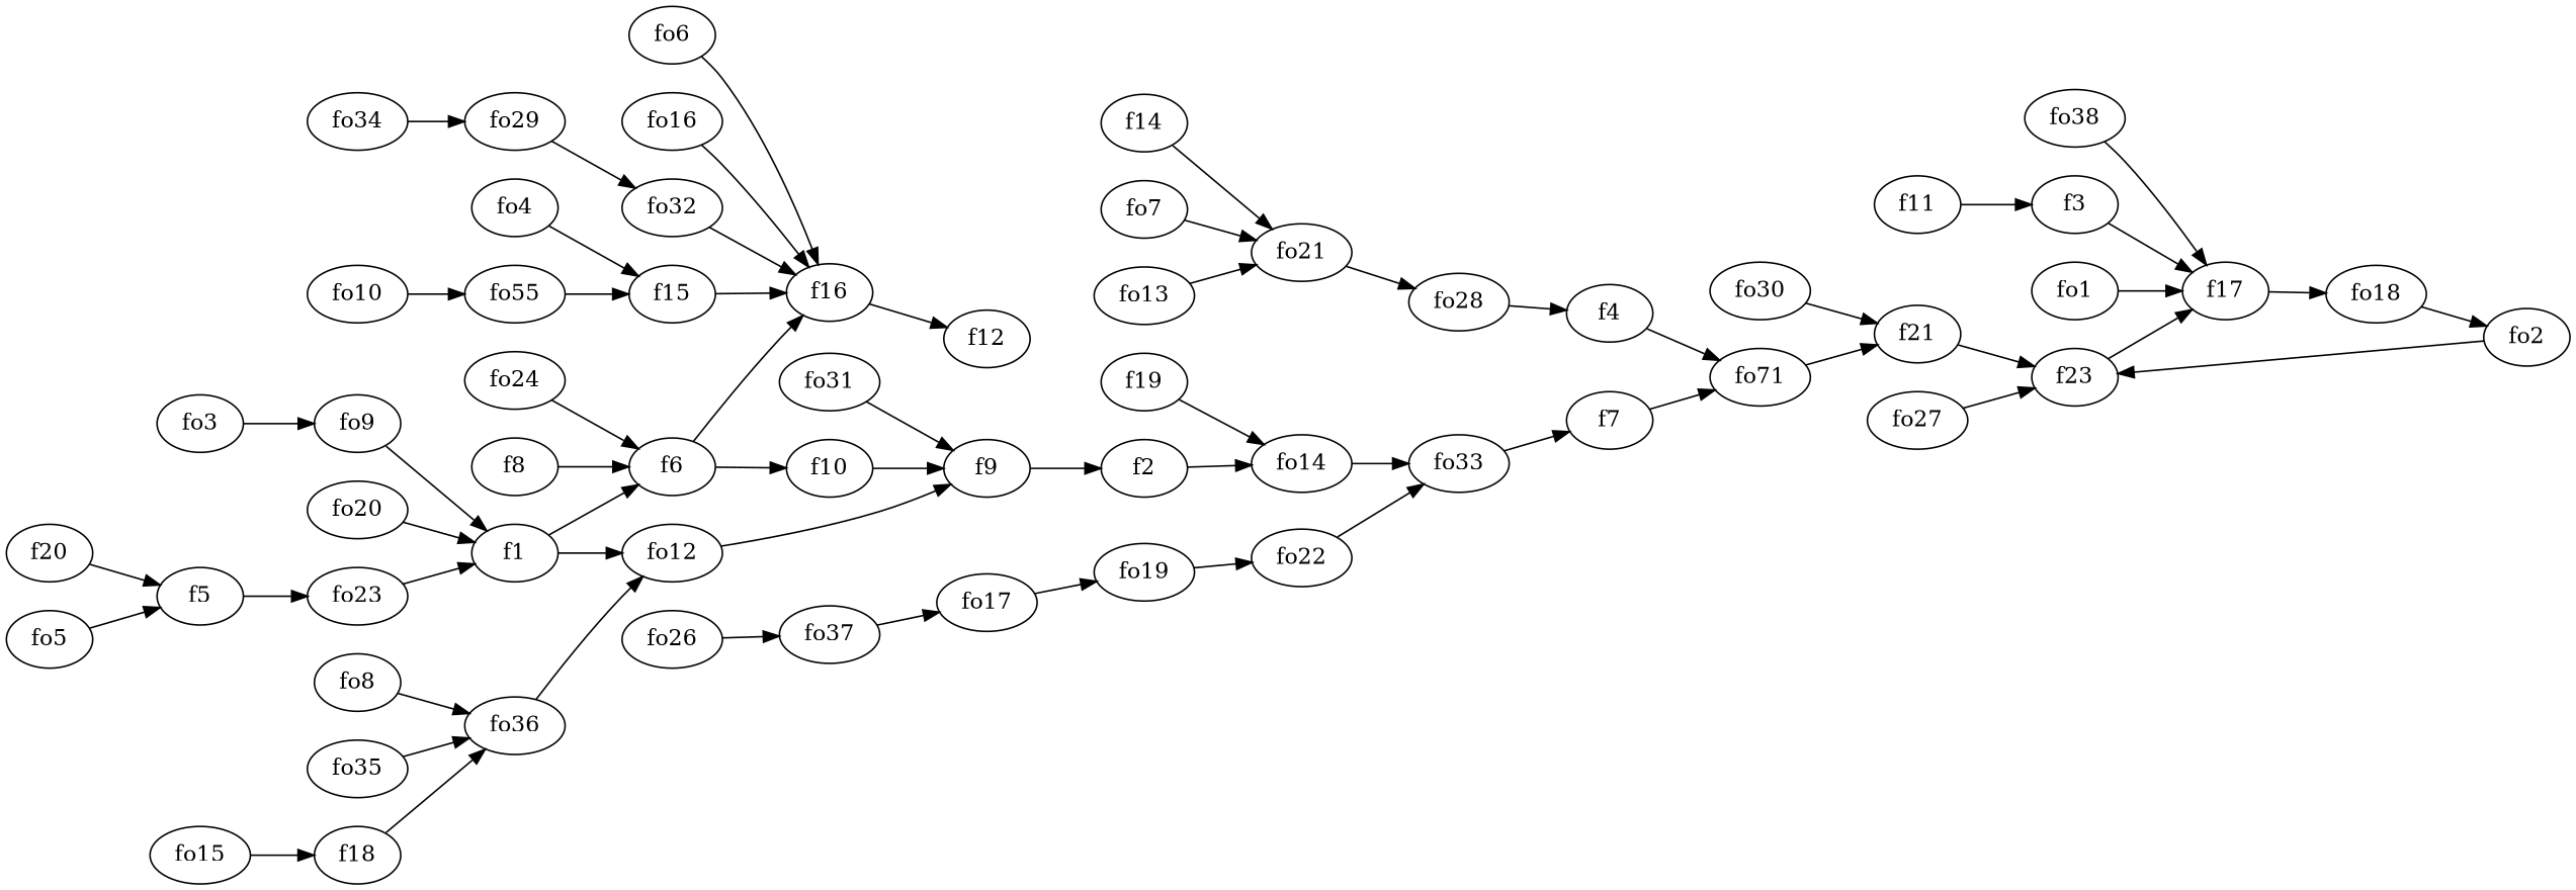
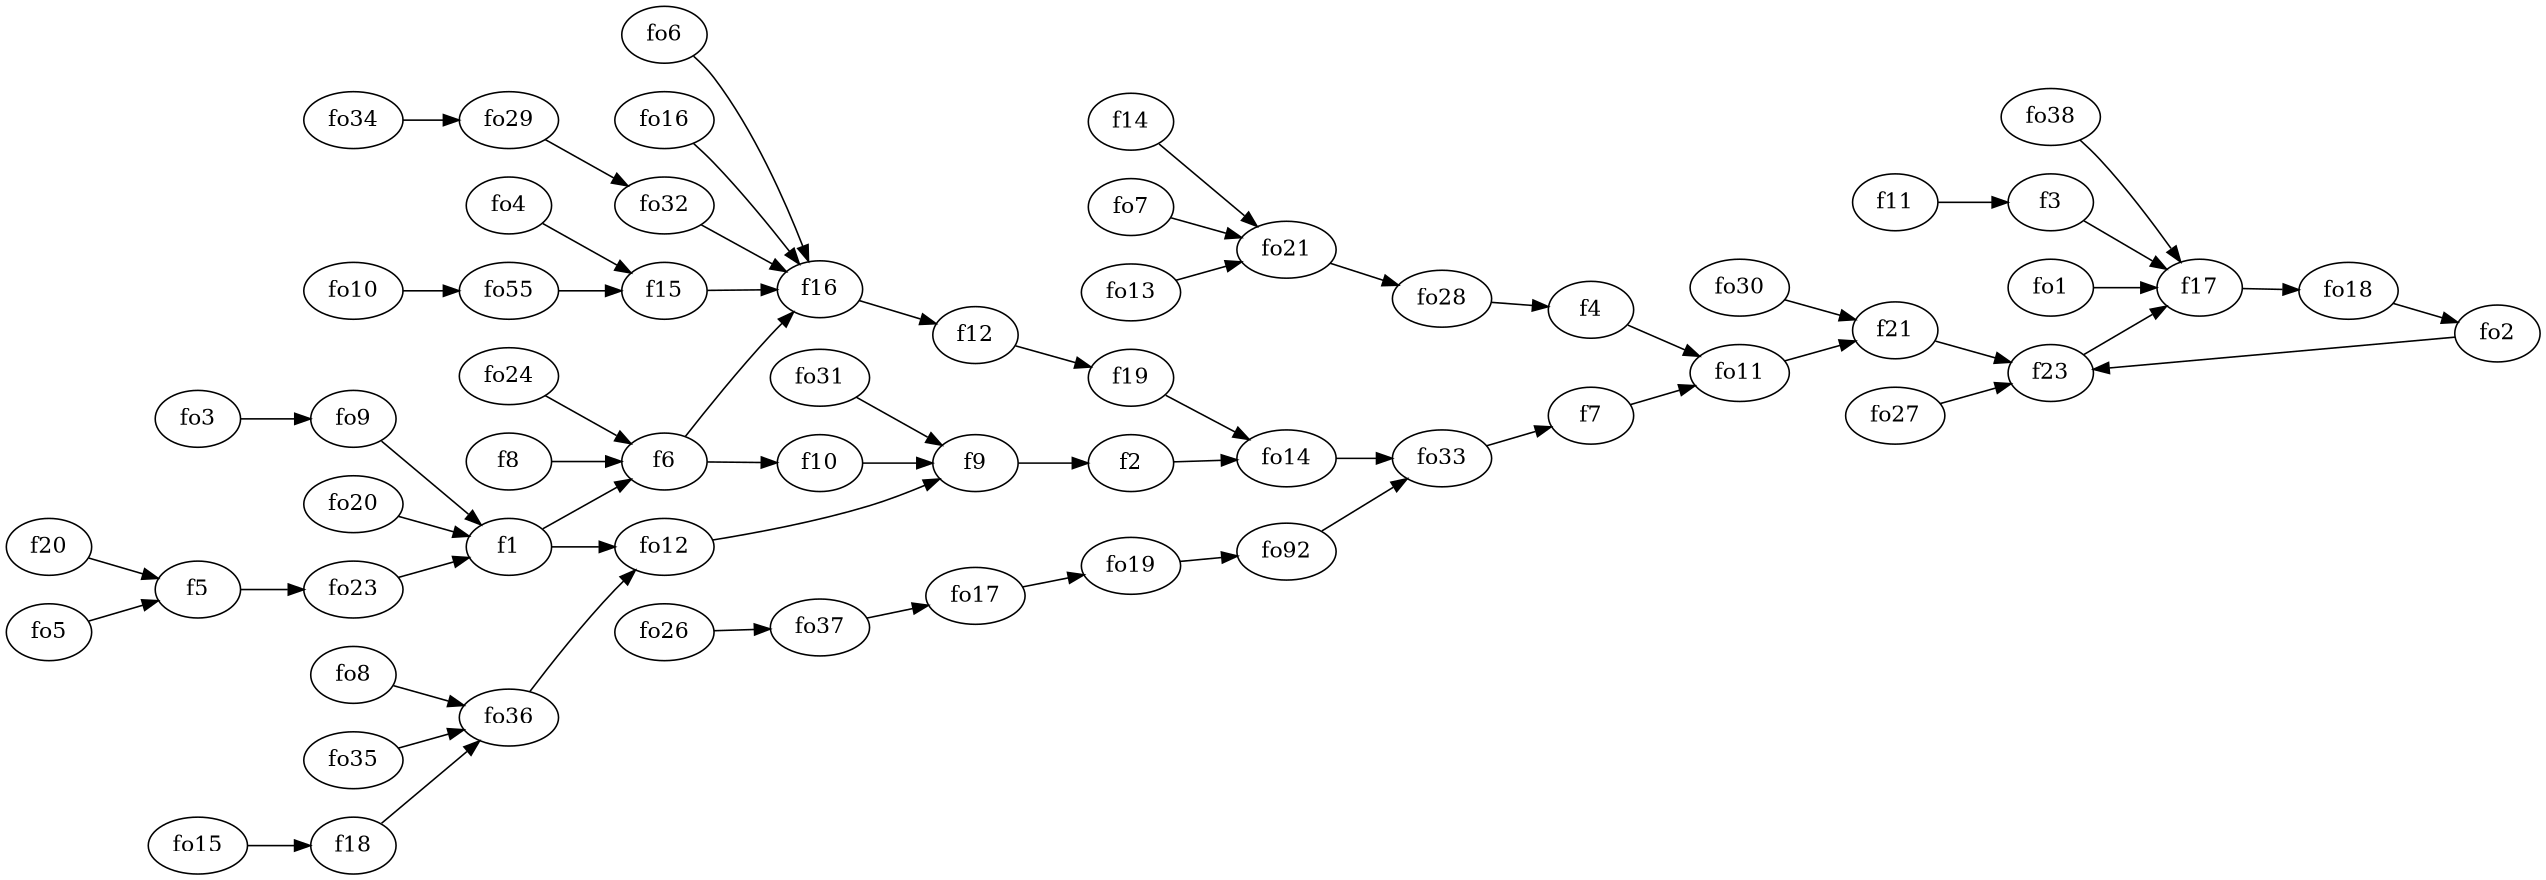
  strict digraph {
    rankdir=LR
    edge [weight=2]
    f1
    f6
    fo12
    f10
    f16
    f9
    f2
    fo14
    fo33
    f3
    f17
    fo18
    f4
-   fo11 [label=fo71]
+   fo11
    f21
    f5
    fo23
    f12
    f7
    f8
    f11
    f19
    n23 [label=f23]
    f14
    fo21
    fo28
    f15
    fo2
    f18
    fo36
    f20
    fo1
    fo3
    fo9
    fo4
    fo5
    fo6
    fo7
    fo8
    n40 [label=fo55]
    fo10
    fo13
    fo15
    fo16
    fo17
    fo19
-   fo22
+   fo22 [label=fo92]
    fo20
    fo24
    fo26
    fo37
    fo27
    fo29
    fo32
    fo30
    fo31
    fo34
    fo35
    fo38
    f1 -> f6
    f1 -> fo12
    f6 -> f10
    f6 -> f16
    fo12 -> f9
    f10 -> f9
    f16 -> f12
    f9 -> f2
    f2 -> fo14
    fo14 -> fo33
    fo33 -> f7
    f3 -> f17
    f17 -> fo18
    fo18 -> fo2
    f4 -> fo11
    fo11 -> f21
    f21 -> n23
    f5 -> fo23
    fo23 -> f1
+   f12 -> f19
    f7 -> fo11
    f8 -> f6
    f11 -> f3
    f19 -> fo14
    n23 -> f17
    f14 -> fo21
    fo21 -> fo28
    fo28 -> f4
    f15 -> f16
    fo2 -> n23
    f18 -> fo36
    fo36 -> fo12
    f20 -> f5
    fo1 -> f17
    fo3 -> fo9
    fo9 -> f1
    fo4 -> f15
    fo5 -> f5
    fo6 -> f16
    fo7 -> fo21
    fo8 -> fo36
    n40 -> f15
    fo10 -> n40
    fo13 -> fo21
    fo15 -> f18
    fo16 -> f16
    fo17 -> fo19
    fo19 -> fo22
    fo22 -> fo33
    fo20 -> f1
    fo24 -> f6
    fo26 -> fo37
    fo37 -> fo17
    fo27 -> n23
    fo29 -> fo32
    fo32 -> f16
    fo30 -> f21
    fo31 -> f9
    fo34 -> fo29
    fo35 -> fo36
    fo38 -> f17
  }
